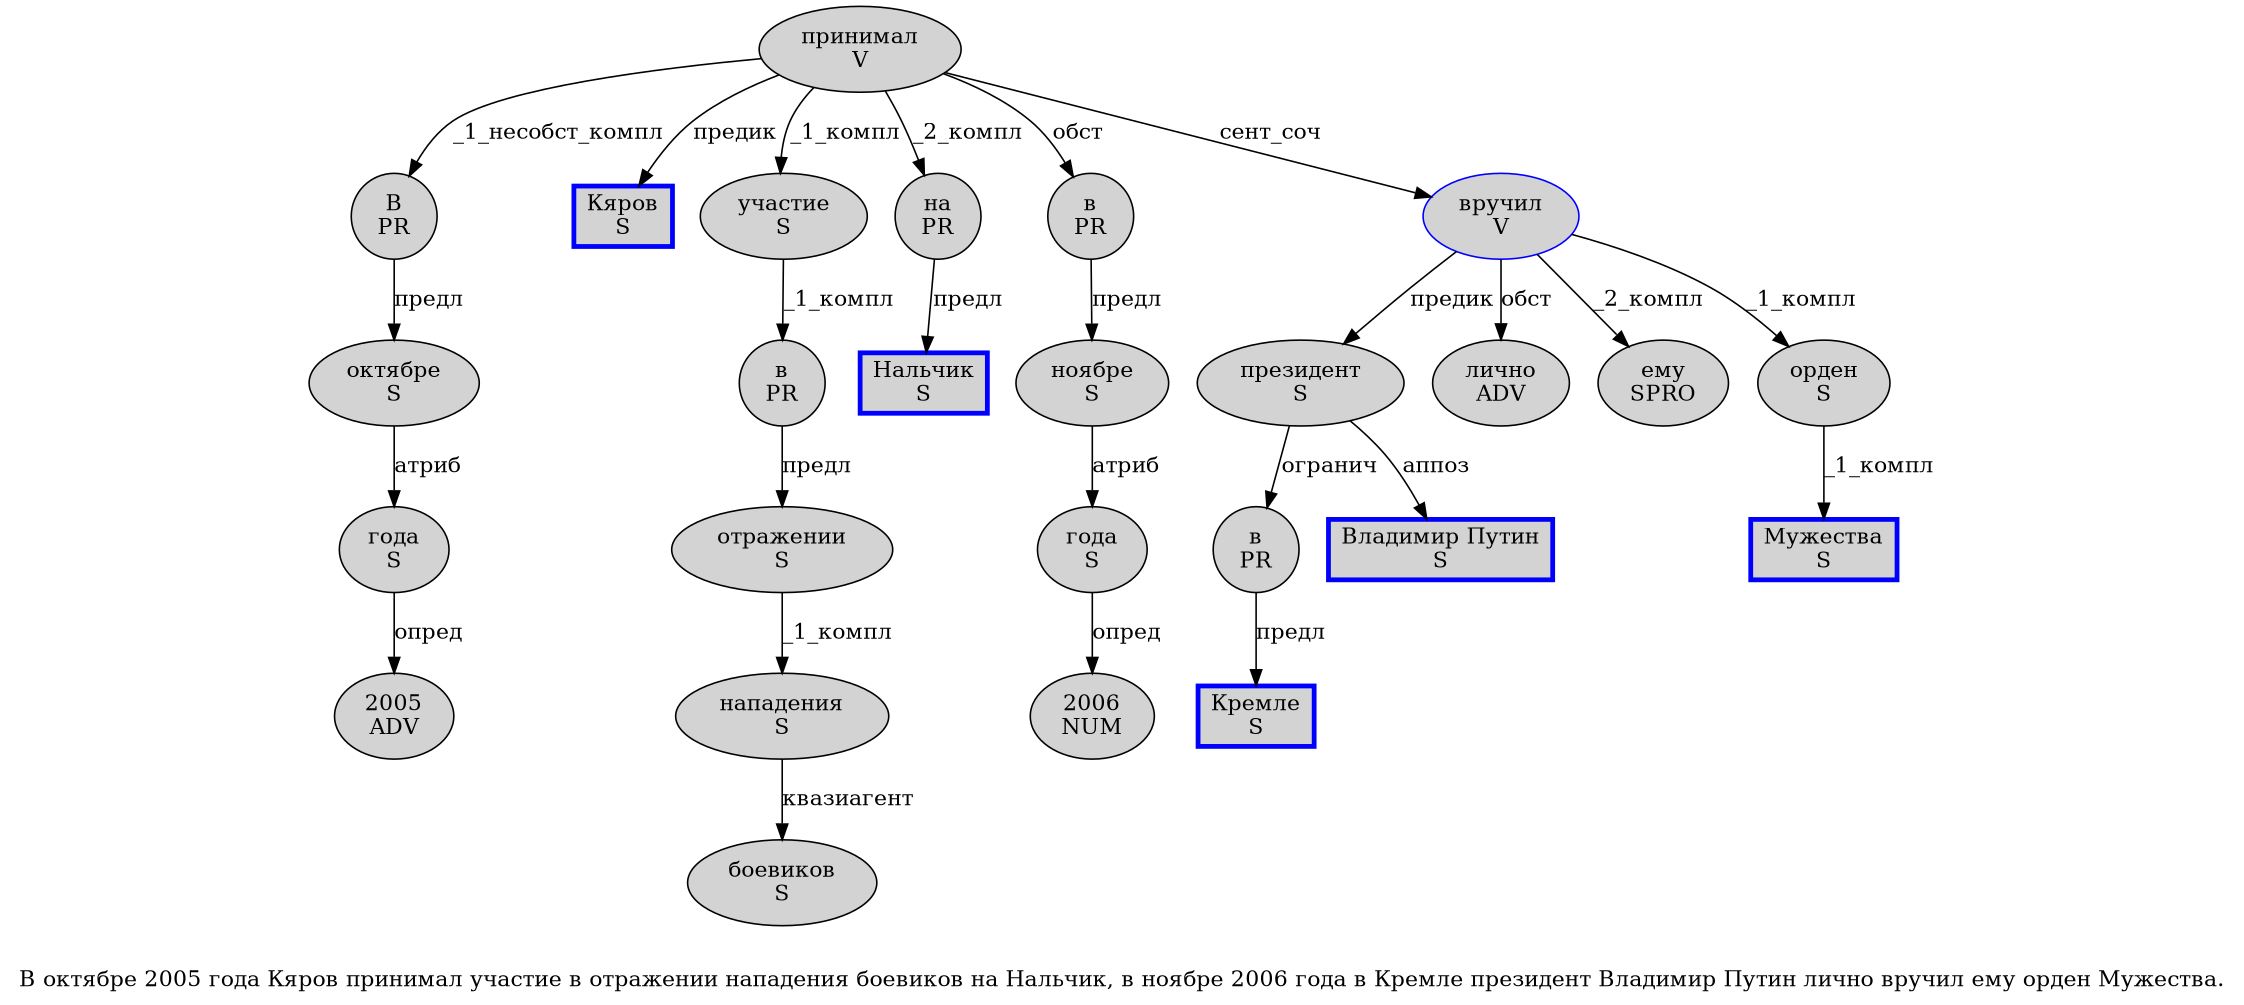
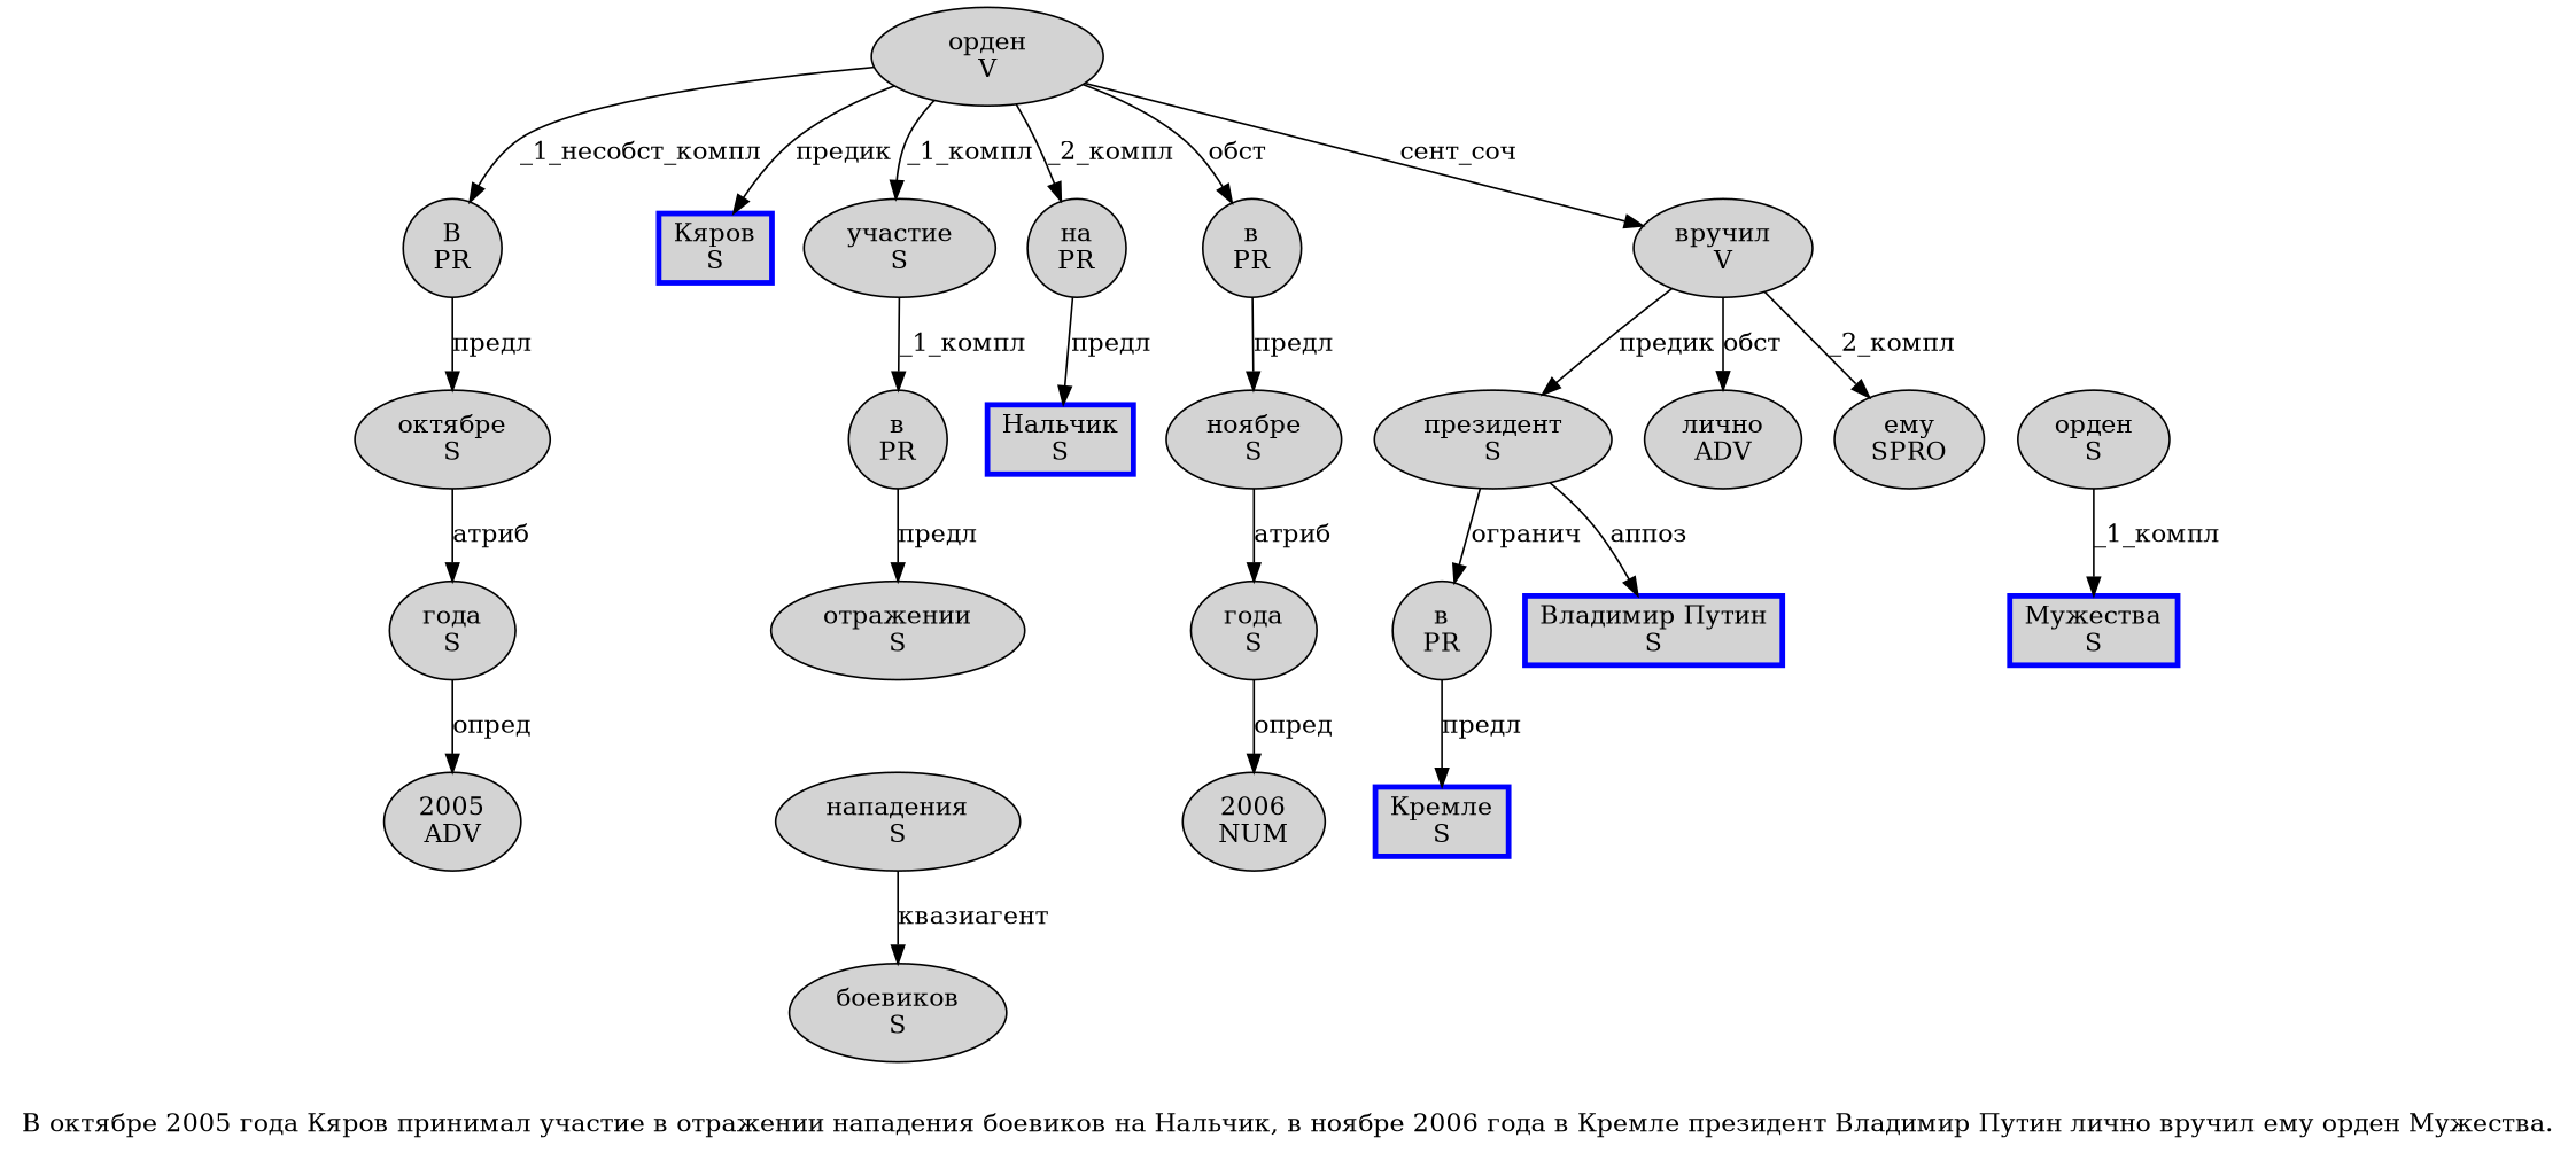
  digraph {
    label="В октябре 2005 года Кяров принимал участие в отражении нападения боевиков на Нальчик, в ноябре 2006 года в Кремле президент Владимир Путин лично вручил ему орден Мужества."
    node [fillcolor=lightgray penwidth=1 shape=ellipse style=filled]
    n1 [label="В\nPR"]
    n2 [label="октябре\nS"]
    n3 [label="года\nS"]
    n4 [label="2005\nADV"]
    n5 [color=blue label="Кяров\nS" penwidth=3 shape=box]
-   n6 [label="принимал\nV"]
+   n6 [label="орден\nV"]
    n7 [label="участие\nS"]
    n8 [label="на\nPR"]
    n9 [label="в\nPR"]
-   n10 [label="вручил\nV" color=blue]
+   n10 [label="вручил\nV"]
    n11 [label="в\nPR"]
    n12 [color=blue label="Нальчик\nS" penwidth=3 shape=box]
    n13 [label="ноябре\nS"]
    n14 [label="президент\nS"]
    n15 [label="лично\nADV"]
    n16 [label="ему\nSPRO"]
    n17 [label="орден\nS"]
    n18 [label="отражении\nS"]
    n19 [label="нападения\nS"]
    n20 [label="боевиков\nS"]
    n21 [label="года\nS"]
    n22 [label="2006\nNUM"]
    n23 [label="в\nPR"]
    n24 [color=blue label="Кремле\nS" penwidth=3 shape=box]
    n25 [color=blue label="Владимир Путин\nS" penwidth=3 shape=box]
    n26 [color=blue label="Мужества\nS" penwidth=3 shape=box]
    n1 -> n2 [label="предл"]
    n2 -> n3 [label="атриб"]
    n3 -> n4 [label="опред"]
    n6 -> n1 [label="_1_несобст_компл"]
    n6 -> n5 [label="предик"]
    n6 -> n7 [label="_1_компл"]
    n6 -> n8 [label="_2_компл"]
    n6 -> n9 [label="обст"]
    n6 -> n10 [label="сент_соч"]
    n7 -> n11 [label="_1_компл"]
    n8 -> n12 [label="предл"]
    n9 -> n13 [label="предл"]
    n10 -> n14 [label="предик"]
    n10 -> n15 [label="обст"]
    n10 -> n16 [label="_2_компл"]
-   n10 -> n17 [label="_1_компл"]
    n11 -> n18 [label="предл"]
    n13 -> n21 [label="атриб"]
    n14 -> n23 [label="огранич"]
    n14 -> n25 [label="аппоз"]
    n17 -> n26 [label="_1_компл"]
-   n18 -> n19 [label="_1_компл"]
    n19 -> n20 [label="квазиагент"]
    n21 -> n22 [label="опред"]
    n23 -> n24 [label="предл"]
  }
